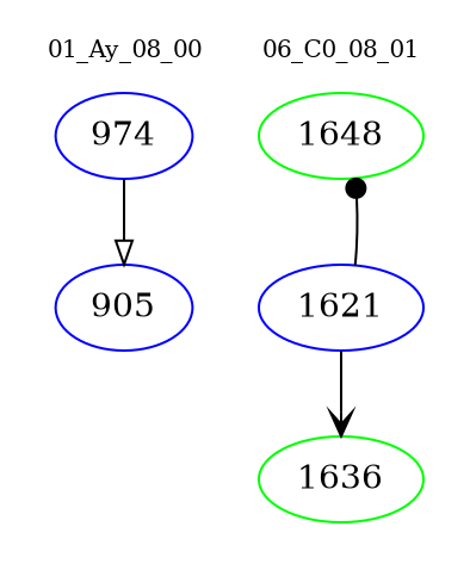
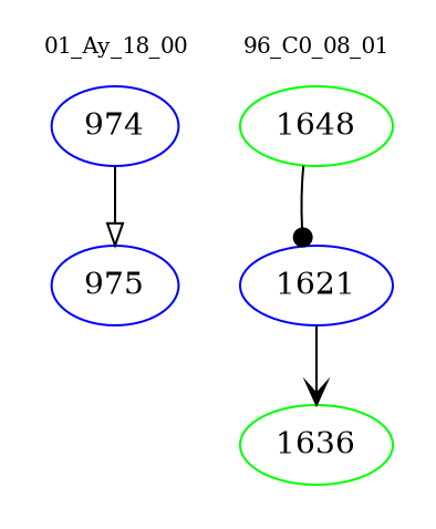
  digraph {
    node [color=blue]
    edge [color=black]
    n1 [label=974]
-   n2 [label=905]
+   n2 [label=975]
    n3 [color=green label=1648]
    n4 [label=1621]
    n5 [color=green label=1636]
    subgraph cluster_1 {
      color=white
      fontsize=10
-     label="01_Ay_08_00"
+     label="01_Ay_18_00"
      n1
      n2
    }
    subgraph cluster_2 {
      color=white
      fontsize=10
-     label="06_C0_08_01"
+     label="96_C0_08_01"
      n3
      n4
      n5
    }
    n1 -> n2 [arrowhead=onormal]
-   n4 -> n3 [arrowhead=dot]
+   n3 -> n4 [arrowhead=dot]
    n4 -> n5 [arrowhead=vee]
  }
